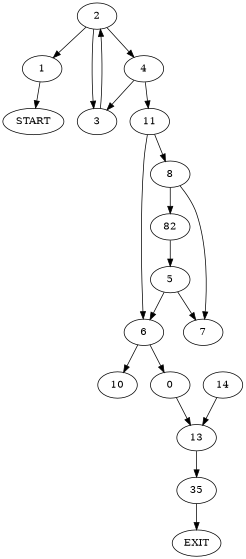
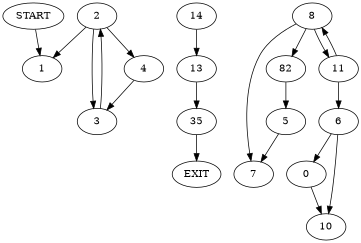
  digraph {
    n1 [label=START]
    1
    n3 [label=EXIT]
    2
    3
    4
    5
    6
    7
    n10 [label=0]
    10
    13
    8
    11
    n15 [label=82]
    n16 [label=35]
    14
-   1 -> n1
+   n1 -> 1
    2 -> 1
    2 -> 3
    2 -> 4
    3 -> 2
    4 -> 3
-   5 -> 6
    5 -> 7
    6 -> n10
    6 -> 10
-   n10 -> 13
+   n10 -> 10
    13 -> n16
    8 -> 7
-   4 -> 11
+   8 -> 11
    8 -> n15
    11 -> 6
    11 -> 8
    n15 -> 5
    n16 -> n3
    14 -> 13
  }
